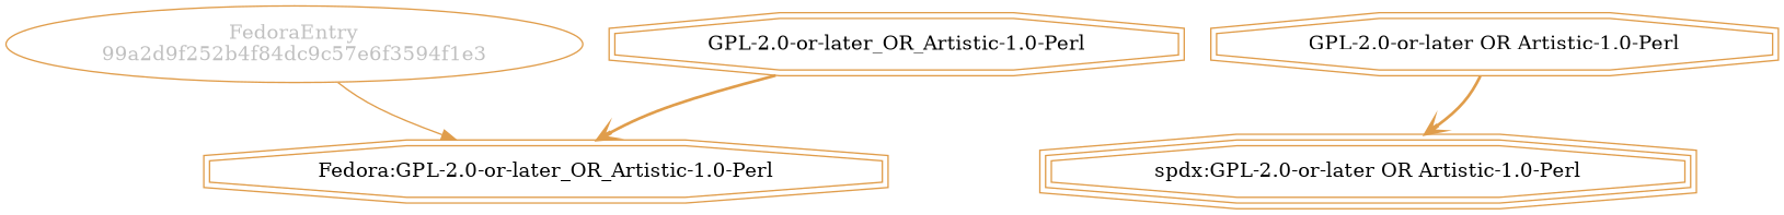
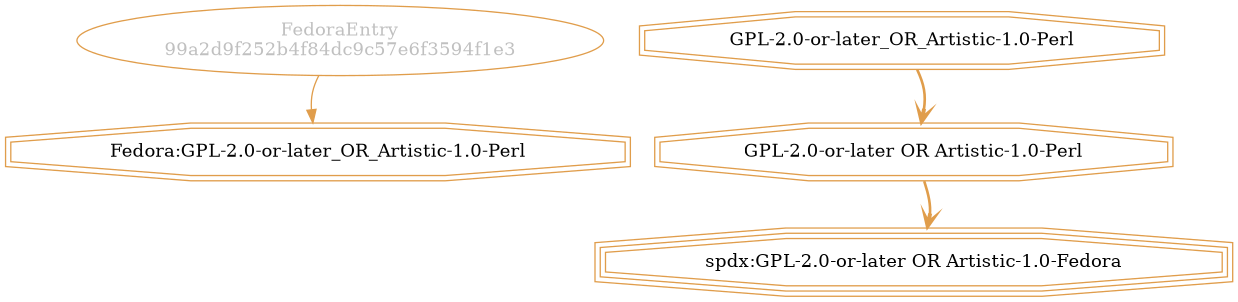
  strict digraph {
    splines=curved
    node [color="#e09d4b" shape=doubleoctagon]
    edge [color="#e09d4b" weight=0.7 arrowhead=vee style=bold]
    n1 [fillcolor="beige;1" fontcolor=gray label="FedoraEntry\n99a2d9f252b4f84dc9c57e6f3594f1e3" shape=ellipse]
    n2 [label="Fedora:GPL-2.0-or-later_OR_Artistic-1.0-Perl"]
    n3 [label="GPL-2.0-or-later_OR_Artistic-1.0-Perl"]
-   n4 [label="spdx:GPL-2.0-or-later OR Artistic-1.0-Perl" shape=tripleoctagon]
+   n4 [label="spdx:GPL-2.0-or-later OR Artistic-1.0-Fedora" shape=tripleoctagon]
    n5 [label="GPL-2.0-or-later OR Artistic-1.0-Perl"]
    n1 -> n2 [weight=0.5 arrowhead="" style=""]
-   n3 -> n2
+   n3 -> n5
    n5 -> n4
  }
